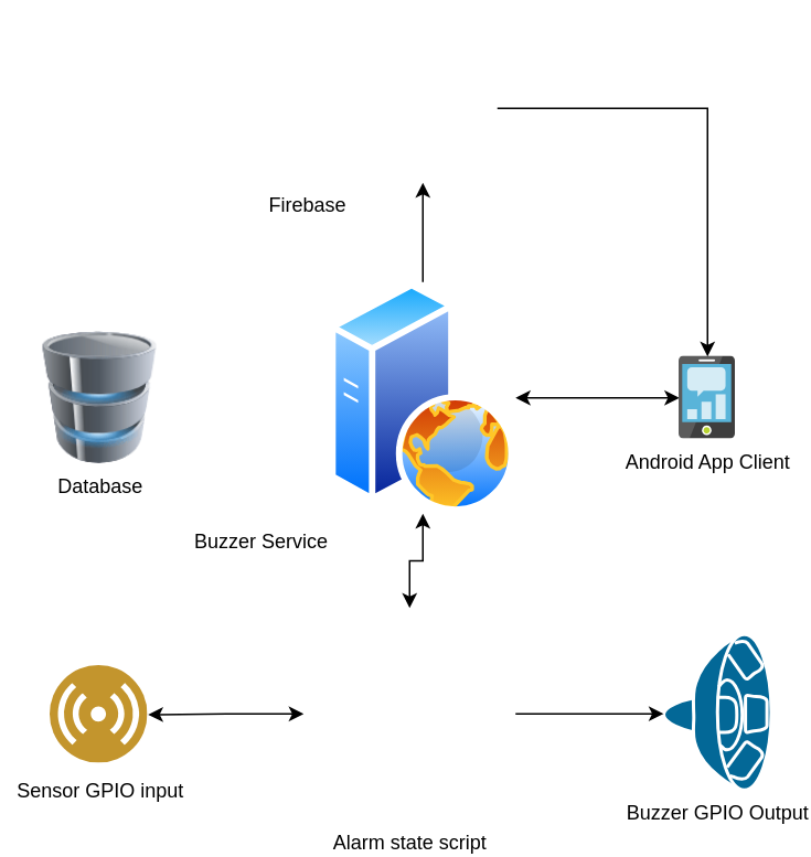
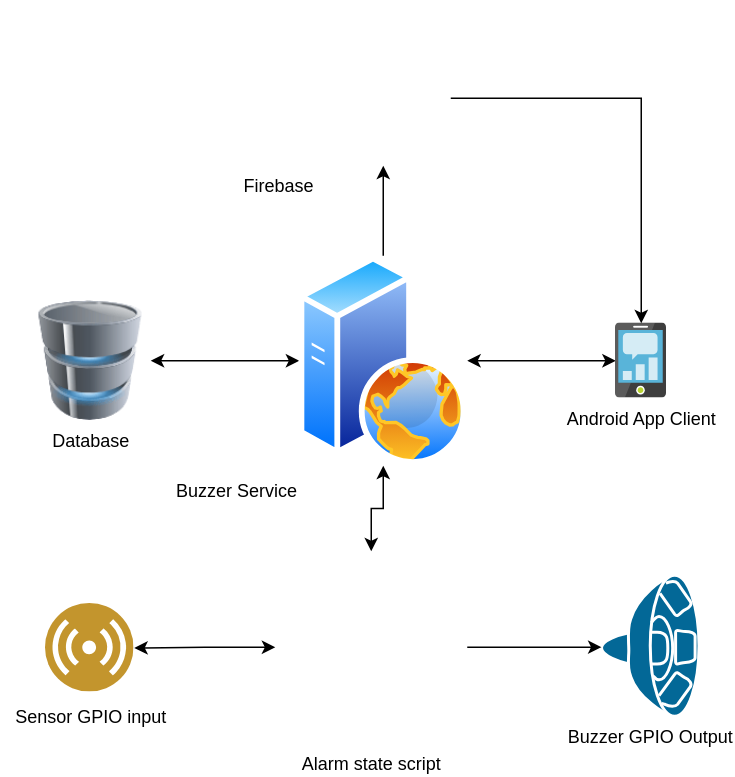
  <mxCell id="0" />
  <mxCell id="1" parent="0" />
  <mxCell id="2" value="Database" style="image;html=1;image=img/lib/clip_art/computers/Database_128x128.png" vertex="1" parent="1"><mxGeometry x="20" y="200" width="80" height="80" as="geometry" /></mxCell>
  <mxCell id="3" style="edgeStyle=orthogonalEdgeStyle;rounded=0;orthogonalLoop=1;jettySize=auto;html=1;entryX=1;entryY=0.5;entryDx=0;entryDy=0;startArrow=classic;startFill=1;" edge="1" parent="1" source="4" target="15"><mxGeometry relative="1" as="geometry" /></mxCell>
  <mxCell id="4" value="Android App Client" style="aspect=fixed;html=1;points=[];align=center;image;fontSize=12;image=img/lib/mscae/Mobile_Engagement.svg;" vertex="1" parent="1"><mxGeometry x="410" y="215" width="34" height="50" as="geometry" /></mxCell>
  <mxCell id="5" style="edgeStyle=orthogonalEdgeStyle;rounded=0;orthogonalLoop=1;jettySize=auto;html=1;exitX=1;exitY=0.5;exitDx=0;exitDy=0;startArrow=none;startFill=0;" edge="1" parent="1" source="6" target="4"><mxGeometry relative="1" as="geometry" /></mxCell>
  <mxCell id="6" value="Firebase" style="shape=image;html=1;verticalAlign=top;verticalLabelPosition=bottom;labelBackgroundColor=#ffffff;imageAspect=0;aspect=fixed;image=https://cdn4.iconfinder.com/data/icons/google-i-o-2016/512/google_firebase-128.png;labelPosition=left;align=right;" vertex="1" parent="1"><mxGeometry x="210" y="20" width="90" height="90" as="geometry" /></mxCell>
+ <mxCell id="7" style="edgeStyle=orthogonalEdgeStyle;rounded=0;orthogonalLoop=1;jettySize=auto;html=1;exitX=0;exitY=0.5;exitDx=0;exitDy=0;entryX=1;entryY=0.5;entryDx=0;entryDy=0;startArrow=classic;startFill=1;" edge="1" parent="1" source="15" target="2"><mxGeometry relative="1" as="geometry" /></mxCell>
  <mxCell id="8" style="edgeStyle=orthogonalEdgeStyle;rounded=0;orthogonalLoop=1;jettySize=auto;html=1;exitX=0.5;exitY=0;exitDx=0;exitDy=0;entryX=0.5;entryY=1;entryDx=0;entryDy=0;startArrow=none;startFill=0;" edge="1" parent="1" source="15" target="6"><mxGeometry relative="1" as="geometry" /></mxCell>
  <mxCell id="9" value="&lt;font color=&quot;#000000&quot;&gt;Sensor GPIO input&lt;/font&gt;" style="aspect=fixed;perimeter=ellipsePerimeter;html=1;align=center;shadow=0;dashed=0;fontColor=#4277BB;labelBackgroundColor=#ffffff;fontSize=12;spacingTop=3;image;image=img/lib/ibm/users/sensor.svg;" vertex="1" parent="1"><mxGeometry x="30" y="402" width="59" height="59" as="geometry" /></mxCell>
  <mxCell id="10" value="Buzzer GPIO Output" style="shape=mxgraph.cisco.computers_and_peripherals.speaker;html=1;pointerEvents=1;dashed=0;fillColor=#036897;strokeColor=#ffffff;strokeWidth=2;verticalLabelPosition=bottom;verticalAlign=top;align=center;outlineConnect=0;shadow=0;fontColor=#000000;direction=east;" vertex="1" parent="1"><mxGeometry x="400.5" y="383" width="65" height="94" as="geometry" /></mxCell>
  <mxCell id="11" style="edgeStyle=orthogonalEdgeStyle;rounded=0;orthogonalLoop=1;jettySize=auto;html=1;exitX=1;exitY=0.5;exitDx=0;exitDy=0;entryX=0;entryY=0.51;entryDx=0;entryDy=0;entryPerimeter=0;" edge="1" parent="1" source="14" target="10"><mxGeometry relative="1" as="geometry" /></mxCell>
  <mxCell id="12" style="edgeStyle=orthogonalEdgeStyle;rounded=0;orthogonalLoop=1;jettySize=auto;html=1;exitX=0;exitY=0.5;exitDx=0;exitDy=0;entryX=1;entryY=0.5;entryDx=0;entryDy=0;startArrow=classic;startFill=1;" edge="1" parent="1" source="14" target="9"><mxGeometry relative="1" as="geometry" /></mxCell>
  <mxCell id="13" style="edgeStyle=orthogonalEdgeStyle;rounded=0;orthogonalLoop=1;jettySize=auto;html=1;exitX=0.5;exitY=0;exitDx=0;exitDy=0;startArrow=classic;startFill=1;" edge="1" parent="1" source="14" target="15"><mxGeometry relative="1" as="geometry" /></mxCell>
  <mxCell id="14" value="Alarm state script" style="shape=image;html=1;verticalAlign=top;verticalLabelPosition=bottom;labelBackgroundColor=#ffffff;imageAspect=0;aspect=fixed;image=https://cdn4.iconfinder.com/data/icons/logos-3/504/Laravel-128.png" vertex="1" parent="1"><mxGeometry x="183" y="367" width="128" height="128" as="geometry" /></mxCell>
  <mxCell id="15" value="Buzzer Service" style="aspect=fixed;perimeter=ellipsePerimeter;html=1;align=right;shadow=0;dashed=0;spacingTop=3;image;image=img/lib/active_directory/web_server.svg;verticalAlign=top;horizontal=1;labelPosition=left;verticalLabelPosition=bottom;spacingLeft=0;" vertex="1" parent="1"><mxGeometry x="199" y="170" width="112" height="140" as="geometry" /></mxCell>
